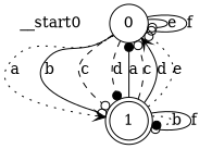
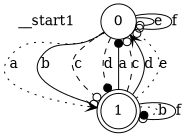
  digraph {
    rankdir=TB
    node [color=black fillcolor=white]
    edge [style=solid arrowhead=odot]
-   __start0 [shape=none color="" fillcolor=""]
+   __start0 [shape=none label=__start1 color="" fillcolor=""]
    n2 [label=0 shape=circle style=filled]
    n3 [label=1 shape=doublecircle style="rounded,filled"]
    n2 -> n2 [label=e]
    n2 -> n2 [label=f]
    n2 -> n3 [label=a style=dotted arrowhead=vee]
    n2 -> n3 [label=b]
    n2 -> n3 [label=c style=dashed]
    n2 -> n3 [label=d style=dashed arrowhead=dot]
    n3 -> n2 [label=a arrowhead=dot]
    n3 -> n2 [label=c style=dashed]
    n3 -> n2 [label=d arrowhead=vee]
    n3 -> n2 [label=e style=dotted]
    n3 -> n3 [label=b style=dotted arrowhead=dot]
    n3 -> n3 [label=f]
  }
